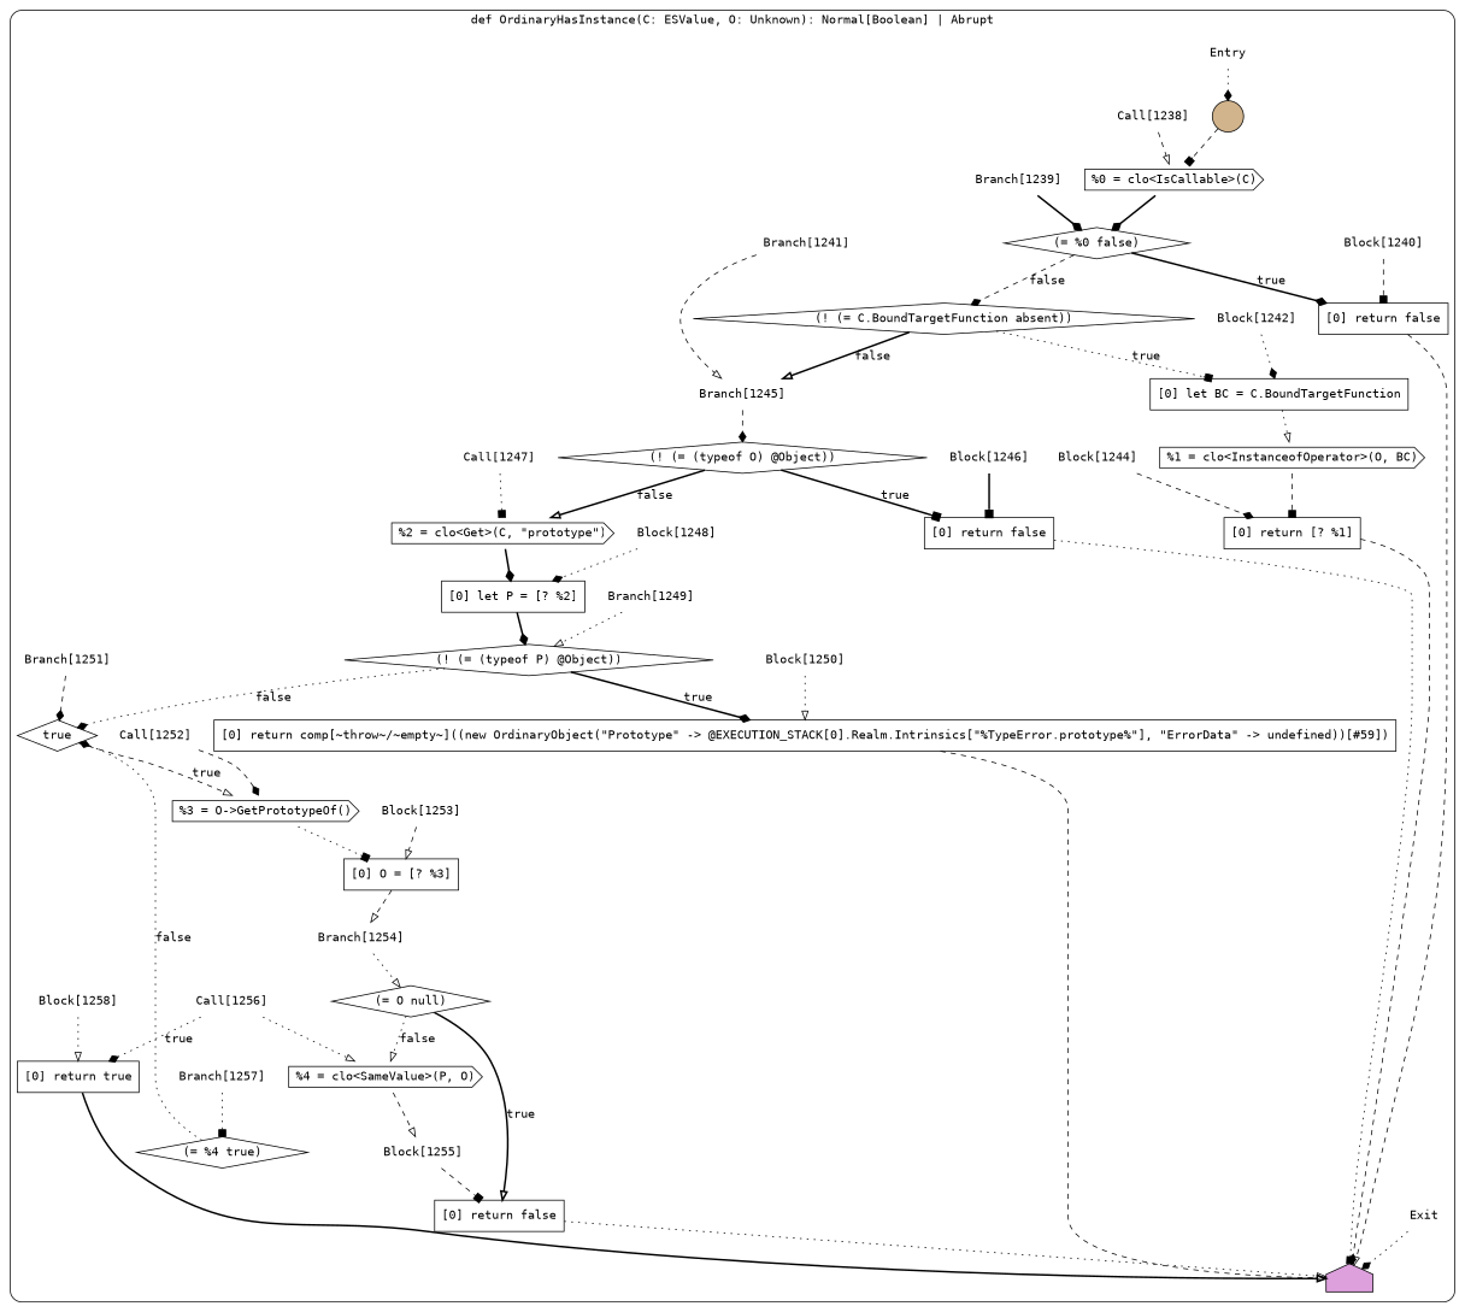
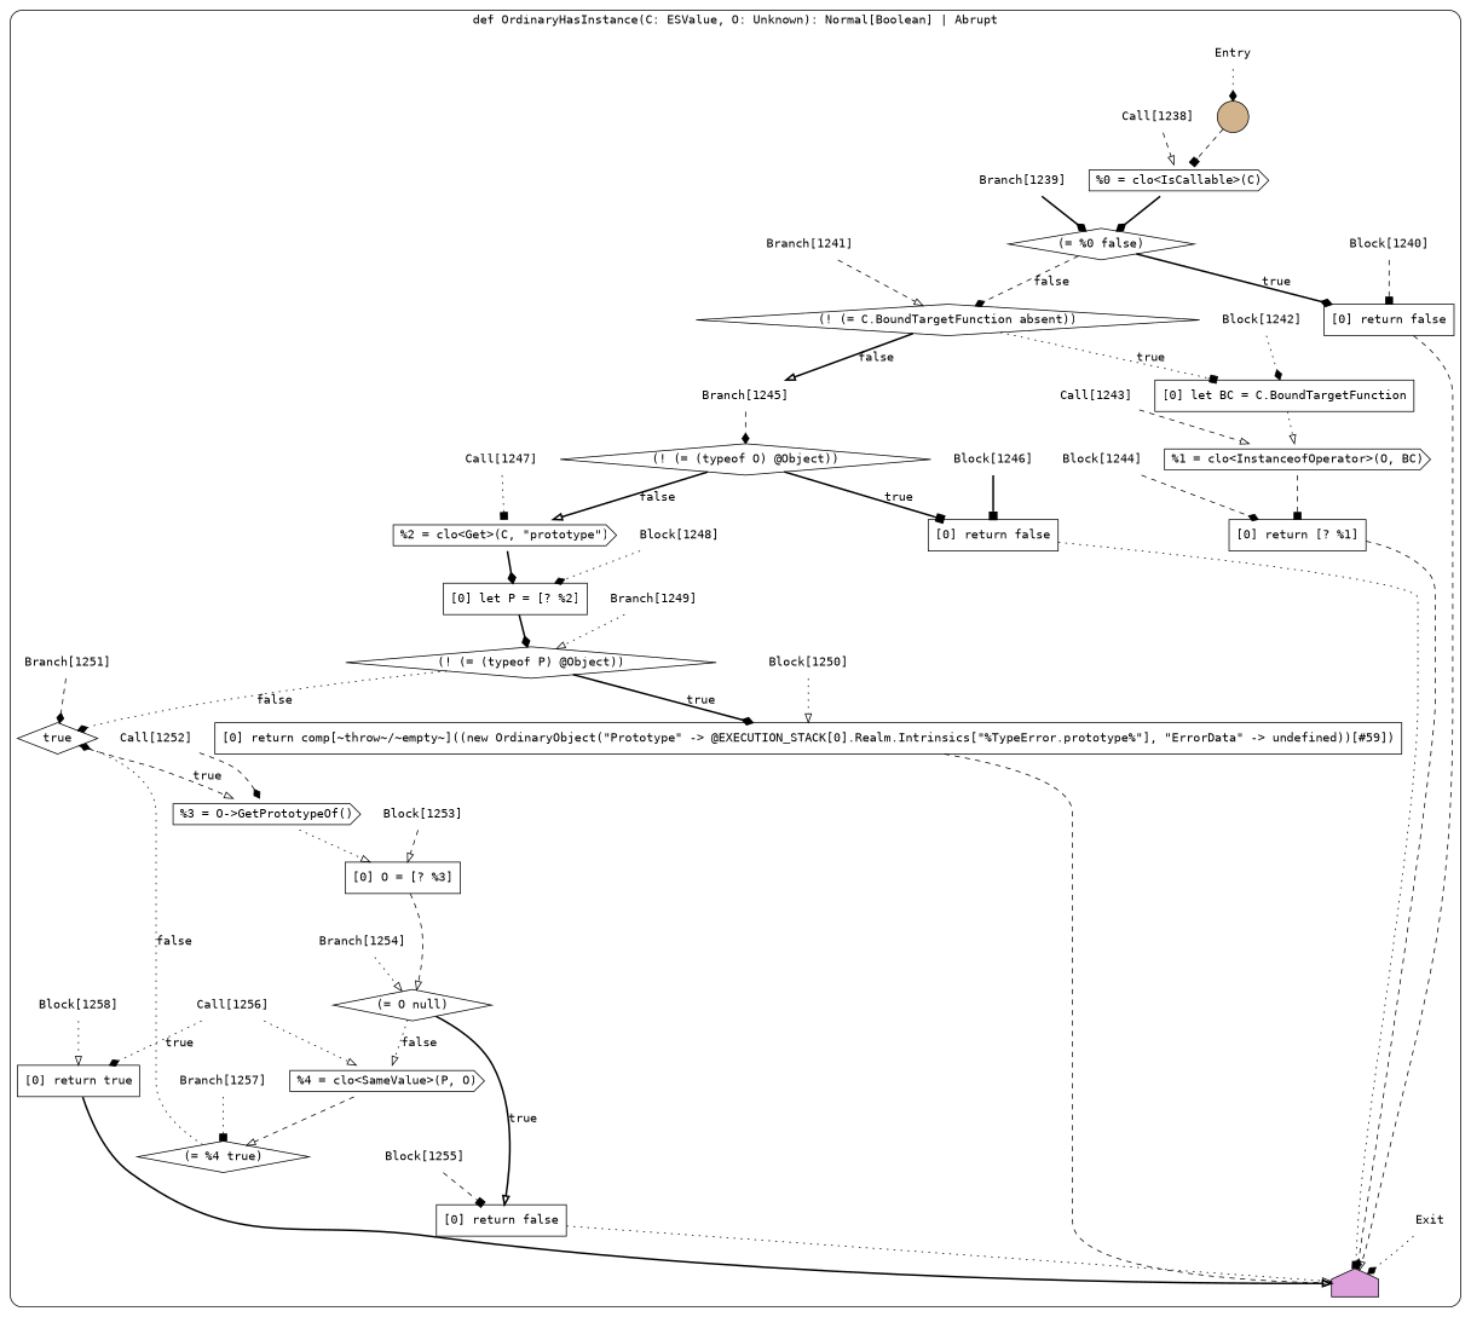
  digraph {
    fontname=Consolas
    node [fontname=Consolas shape=none]
    edge [arrowhead=onormal color=black fontname=Consolas style=dotted]
    n1 [label=<<font color="black">Entry</font>>]
    n2 [color=black fillcolor=tan label=" " shape=circle style=filled]
    n3 [color=black fillcolor=white label=<<font color="black">%0 = clo&lt;IsCallable&gt;(C)</font>> shape=cds style=filled]
    n4 [color=black fillcolor=white label=<<font color="black">(= %0 false)</font>> shape=diamond style=filled]
    n5 [label=<<font color="black">Exit</font>>]
    n6 [color=black fillcolor=plum label=" " shape=house style=filled]
    n7 [label=<<font color="black">Call[1238]</font>>]
    n8 [color=black fillcolor=white label=<<font color="black">[0] return false<BR ALIGN="LEFT"/></font>> shape=box style=filled]
    n9 [color=black fillcolor=white label=<<font color="black">(! (= C.BoundTargetFunction absent))</font>> shape=diamond style=filled]
    n10 [label=<<font color="black">Branch[1239]</font>>]
    n11 [color=black fillcolor=white label=<<font color="black">[0] let BC = C.BoundTargetFunction<BR ALIGN="LEFT"/></font>> shape=box style=filled]
    n12 [color=black fillcolor=white label=<<font color="black">(! (= (typeof O) @Object))</font>> shape=diamond style=filled]
    n13 [label=<<font color="black">Block[1240]</font>>]
    n14 [label=<<font color="black">Branch[1241]</font>>]
    n15 [color=black fillcolor=white label=<<font color="black">%1 = clo&lt;InstanceofOperator&gt;(O, BC)</font>> shape=cds style=filled]
    n16 [color=black fillcolor=white label=<<font color="black">[0] return false<BR ALIGN="LEFT"/></font>> shape=box style=filled]
    n17 [color=black fillcolor=white label=<<font color="black">%2 = clo&lt;Get&gt;(C, &quot;prototype&quot;)</font>> shape=cds style=filled]
    n18 [label=<<font color="black">Block[1242]</font>>]
    n19 [color=black fillcolor=white label=<<font color="black">[0] return [? %1]<BR ALIGN="LEFT"/></font>> shape=box style=filled]
    n20 [label=<<font color="black">Branch[1245]</font>>]
    n21 [color=black fillcolor=white label=<<font color="black">[0] let P = [? %2]<BR ALIGN="LEFT"/></font>> shape=box style=filled]
+   n22 [label=<<font color="black">Call[1243]</font>>]
    n23 [label=<<font color="black">Block[1246]</font>>]
    n24 [label=<<font color="black">Call[1247]</font>>]
    n25 [color=black fillcolor=white label=<<font color="black">(! (= (typeof P) @Object))</font>> shape=diamond style=filled]
    n26 [label=<<font color="black">Block[1244]</font>>]
    n27 [label=<<font color="black">Block[1248]</font>>]
    n28 [color=black fillcolor=white label=<<font color="black">[0] return comp[~throw~/~empty~]((new OrdinaryObject(&quot;Prototype&quot; -&gt; @EXECUTION_STACK[0].Realm.Intrinsics[&quot;%TypeError.prototype%&quot;], &quot;ErrorData&quot; -&gt; undefined))[#59])<BR ALIGN="LEFT"/></font>> shape=box style=filled]
    n29 [color=black fillcolor=white label=<<font color="black">true</font>> shape=diamond style=filled]
    n30 [label=<<font color="black">Branch[1249]</font>>]
    n31 [color=black fillcolor=white label=<<font color="black">%3 = O-&gt;GetPrototypeOf()</font>> shape=cds style=filled]
    n32 [label=<<font color="black">Block[1250]</font>>]
    n33 [label=<<font color="black">Branch[1251]</font>>]
    n34 [color=black fillcolor=white label=<<font color="black">[0] O = [? %3]<BR ALIGN="LEFT"/></font>> shape=box style=filled]
    n35 [label=<<font color="black">Call[1252]</font>>]
    n36 [color=black fillcolor=white label=<<font color="black">(= O null)</font>> shape=diamond style=filled]
    n37 [label=<<font color="black">Block[1253]</font>>]
    n38 [color=black fillcolor=white label=<<font color="black">[0] return false<BR ALIGN="LEFT"/></font>> shape=box style=filled]
    n39 [color=black fillcolor=white label=<<font color="black">%4 = clo&lt;SameValue&gt;(P, O)</font>> shape=cds style=filled]
    n40 [label=<<font color="black">Branch[1254]</font>>]
    n41 [color=black fillcolor=white label=<<font color="black">(= %4 true)</font>> shape=diamond style=filled]
    n42 [label=<<font color="black">Block[1255]</font>>]
    n43 [label=<<font color="black">Call[1256]</font>>]
    n44 [color=black fillcolor=white label=<<font color="black">[0] return true<BR ALIGN="LEFT"/></font>> shape=box style=filled]
    n45 [label=<<font color="black">Branch[1257]</font>>]
    n46 [label=<<font color="black">Block[1258]</font>>]
    subgraph cluster_1 {
      label="def OrdinaryHasInstance(C: ESValue, O: Unknown): Normal[Boolean] | Abrupt"
      style=rounded
      n1
      n2
      n3
      n4
      n5
      n6
      n7
      n8
      n9
      n10
      n11
      n12
      n13
      n14
      n15
      n16
      n17
      n18
      n19
      n20
      n21
+     n22
      n23
      n24
      n25
      n26
      n27
      n28
      n29
      n30
      n31
      n32
      n33
      n34
      n35
      n36
      n37
      n38
      n39
      n40
      n41
      n42
      n43
      n44
      n45
      n46
    }
    n1 -> n2 [arrowhead=diamond]
    n2 -> n3 [arrowhead=box style=dashed]
    n3 -> n4 [arrowhead=diamond style=bold]
    n4 -> n8 [arrowhead=diamond label=<<font color="black">true</font>> style=bold]
    n4 -> n9 [arrowhead=diamond label=<<font color="black">false</font>> style=dashed]
    n5 -> n6 [arrowhead=diamond]
    n7 -> n3 [style=dashed]
    n8 -> n6 [style=dashed]
    n9 -> n11 [arrowhead=box label=<<font color="black">true</font>>]
    n9 -> n20 [label=<<font color="black">false</font>> style=bold]
    n10 -> n4 [arrowhead=diamond style=bold]
    n11 -> n15
    n12 -> n16 [arrowhead=box label=<<font color="black">true</font>> style=bold]
    n12 -> n17 [label=<<font color="black">false</font>> style=bold]
    n13 -> n8 [arrowhead=box style=dashed]
-   n14 -> n20 [style=dashed]
+   n14 -> n9 [style=dashed]
    n15 -> n19 [arrowhead=box style=dashed]
    n16 -> n6 [arrowhead=box]
    n17 -> n21 [arrowhead=diamond style=bold]
    n18 -> n11 [arrowhead=diamond]
    n19 -> n6 [arrowhead=diamond style=dashed]
    n20 -> n12 [arrowhead=diamond style=dashed]
    n21 -> n25 [arrowhead=diamond style=bold]
+   n22 -> n15 [style=dashed]
    n23 -> n16 [arrowhead=box style=bold]
    n24 -> n17 [arrowhead=box]
    n25 -> n28 [arrowhead=diamond label=<<font color="black">true</font>> style=bold]
    n25 -> n29 [arrowhead=diamond label=<<font color="black">false</font>>]
    n26 -> n19 [arrowhead=diamond style=dashed]
    n27 -> n21 [arrowhead=diamond]
    n28 -> n6 [style=dashed]
    n29 -> n31 [label=<<font color="black">true</font>> style=dashed]
    n30 -> n25
-   n31 -> n34 [arrowhead=box]
+   n31 -> n34
    n32 -> n28
    n33 -> n29 [arrowhead=diamond style=dashed]
-   n34 -> n40 [style=dashed]
+   n34 -> n36 [style=dashed]
    n35 -> n31 [arrowhead=diamond style=dashed]
    n36 -> n38 [label=<<font color="black">true</font>> style=bold]
    n36 -> n39 [label=<<font color="black">false</font>>]
    n37 -> n34 [style=dashed]
    n38 -> n6
-   n39 -> n42 [style=dashed]
+   n39 -> n41 [style=dashed]
    n40 -> n36
    n41 -> n29 [arrowhead=diamond label=<<font color="black">false</font>>]
    n42 -> n38 [arrowhead=box style=dashed]
    n43 -> n39
    n43 -> n44 [arrowhead=diamond label=<<font color="black">true</font>>]
    n44 -> n6 [style=bold]
    n45 -> n41 [arrowhead=box]
    n46 -> n44
  }
